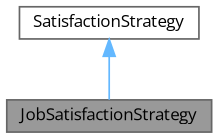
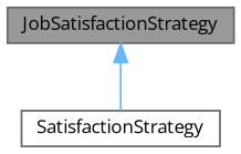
  digraph {
    fontname="Open Sans"
    node [color=gray40 fontname="Open Sans" fontsize=10 shape=box style=filled]
    n1 [fillcolor=grey60 fontcolor=black height=0.2 label=JobSatisfactionStrategy width=0.4]
    n2 [fillcolor=white height=0.2 label=SatisfactionStrategy width=0.4]
-   n2 -> n1 [color=steelblue1 dir=back fontname="Open Sans" fontsize=10 labelfontname=Helvetica labelfontsize=10 style=solid]
+   n1 -> n2 [color=steelblue1 dir=back fontname="Open Sans" fontsize=10 labelfontname=Helvetica labelfontsize=10 style=solid]
  }
